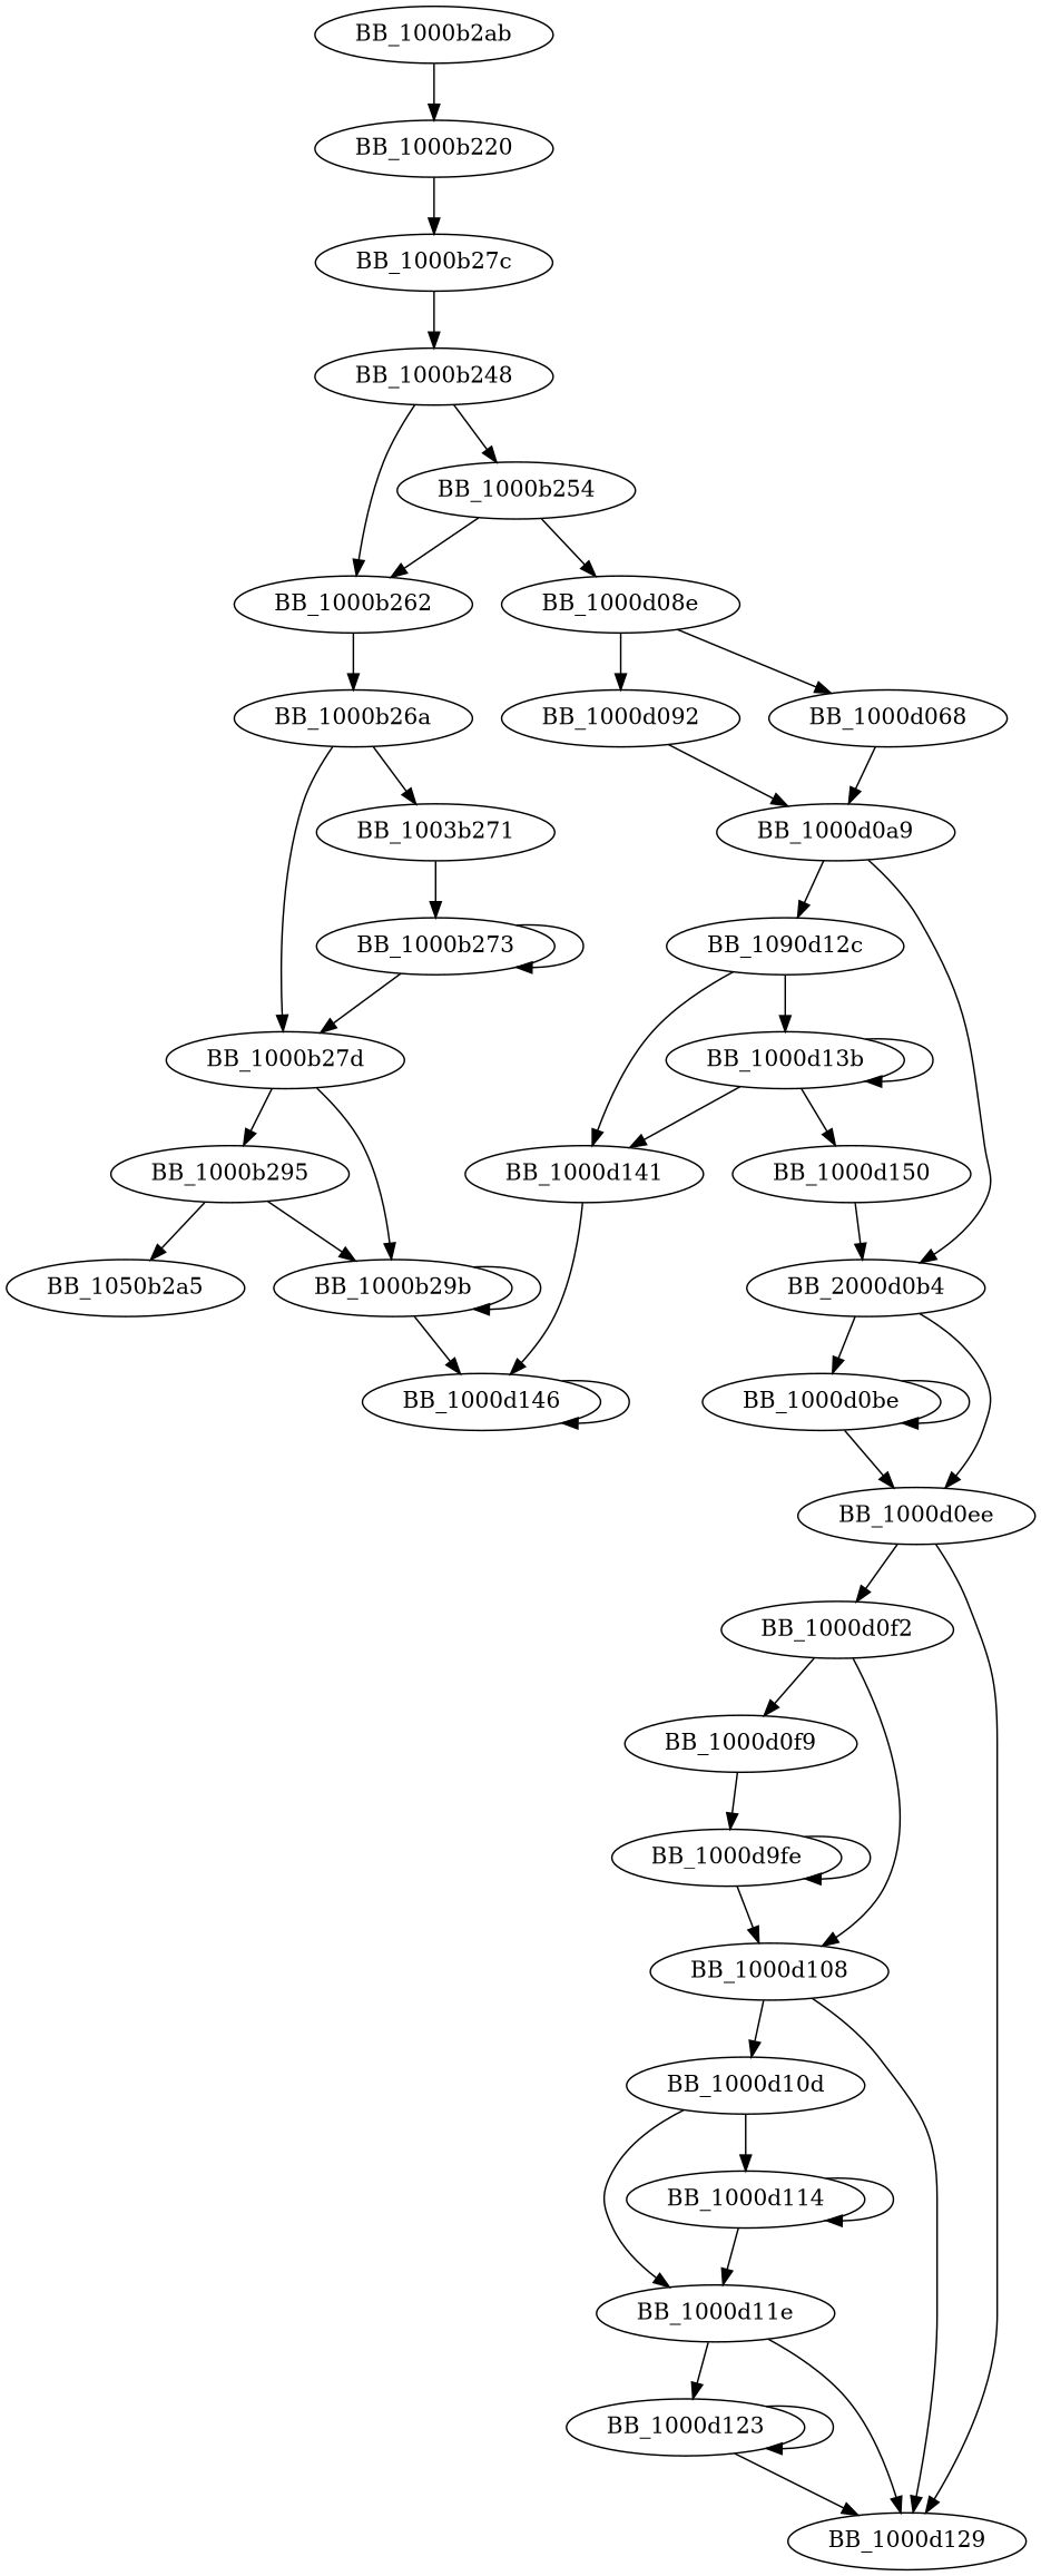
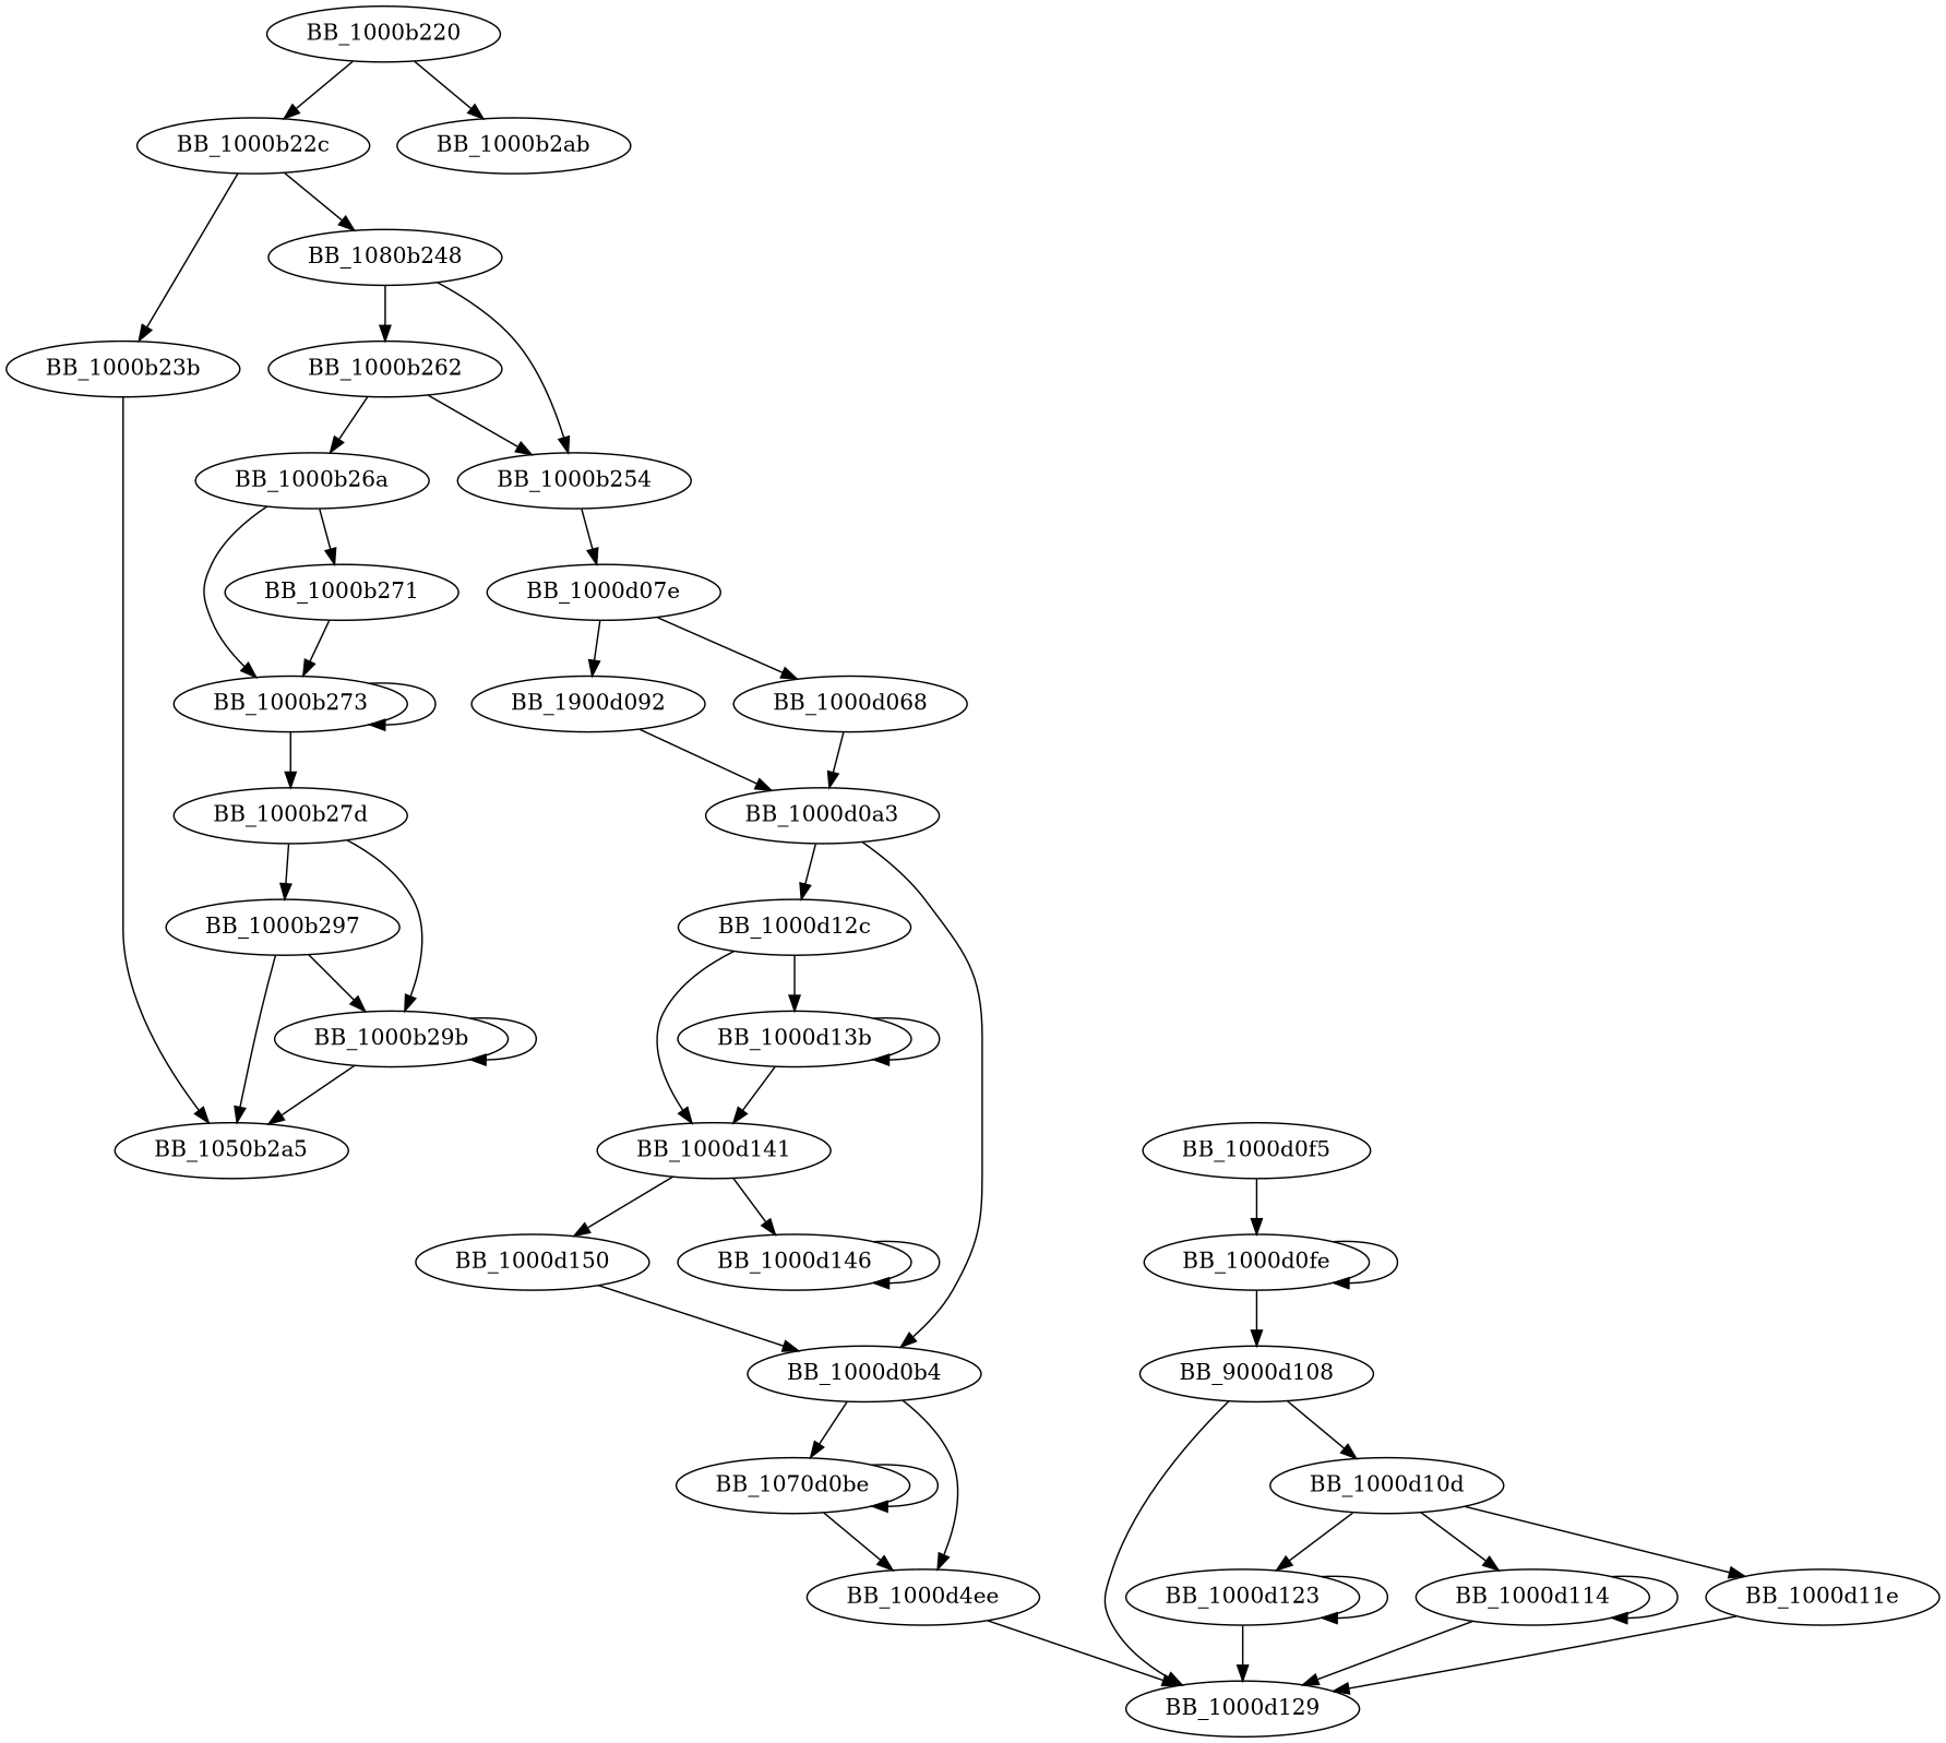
  digraph {
    BB_1000b220
-   BB_1000b22c [label=BB_1000b27c]
+   BB_1000b22c
    BB_1000b2ab
-   BB_1000b248
+   BB_1000b23b
+   BB_1000b248 [label=BB_1080b248]
    n6 [label=BB_1050b2a5]
    BB_1000b254
    BB_1000b262
-   BB_1000d08e
+   BB_1000d08e [label=BB_1000d07e]
    BB_1000b26a
-   BB_1000d092
+   BB_1000d092 [label=BB_1900d092]
    n12 [label=BB_1000d068]
-   BB_1000b271 [label=BB_1003b271]
+   BB_1000b271
    BB_1000b27d
    BB_1000b29b
-   BB_1000d0a9
+   BB_1000d0a9 [label=BB_1000d0a3]
    BB_1000b273
-   BB_1000b295
-   BB_1000d0b4 [label=BB_2000d0b4]
-   BB_1000d12c [label=BB_1090d12c]
-   BB_1000d0be
-   BB_1000d0ee
+   BB_1000b295 [label=BB_1000b297]
+   BB_1000d0b4
+   BB_1000d12c
+   BB_1000d0be [label=BB_1070d0be]
+   BB_1000d0ee [label=BB_1000d4ee]
    BB_1000d13b
    BB_1000d141
-   BB_1000d0f2
    BB_1000d129
    BB_1000d146
    BB_1000d150
-   BB_1000d0f9
-   BB_1000d108
-   BB_1000d0fe [label=BB_1000d9fe]
+   BB_1000d0f9 [label=BB_1000d0f5]
+   BB_1000d108 [label=BB_9000d108]
+   BB_1000d0fe
    BB_1000d10d
    BB_1000d114
    BB_1000d11e
    BB_1000d123
    BB_1000b220 -> BB_1000b22c
-   BB_1000b2ab -> BB_1000b220
+   BB_1000b220 -> BB_1000b2ab
+   BB_1000b22c -> BB_1000b23b
    BB_1000b22c -> BB_1000b248
+   BB_1000b23b -> n6
    BB_1000b248 -> BB_1000b254
    BB_1000b248 -> BB_1000b262
-   BB_1000b254 -> BB_1000b262
+   BB_1000b262 -> BB_1000b254
    BB_1000b254 -> BB_1000d08e
    BB_1000b262 -> BB_1000b26a
    BB_1000d08e -> BB_1000d092
    BB_1000d08e -> n12
    BB_1000b26a -> BB_1000b271
-   BB_1000b26a -> BB_1000b27d
+   BB_1000b26a -> BB_1000b273
    BB_1000d092 -> BB_1000d0a9
    n12 -> BB_1000d0a9
    BB_1000b271 -> BB_1000b273
    BB_1000b27d -> BB_1000b29b
    BB_1000b27d -> BB_1000b295
-   BB_1000b29b -> BB_1000d146
+   BB_1000b29b -> n6
    BB_1000b29b -> BB_1000b29b
    BB_1000d0a9 -> BB_1000d0b4
    BB_1000d0a9 -> BB_1000d12c
    BB_1000b273 -> BB_1000b27d
    BB_1000b273 -> BB_1000b273
    BB_1000b295 -> n6
    BB_1000b295 -> BB_1000b29b
    BB_1000d0b4 -> BB_1000d0be
    BB_1000d0b4 -> BB_1000d0ee
    BB_1000d12c -> BB_1000d13b
    BB_1000d12c -> BB_1000d141
    BB_1000d0be -> BB_1000d0be
    BB_1000d0be -> BB_1000d0ee
-   BB_1000d0ee -> BB_1000d0f2
    BB_1000d0ee -> BB_1000d129
    BB_1000d13b -> BB_1000d13b
    BB_1000d13b -> BB_1000d141
    BB_1000d141 -> BB_1000d146
-   BB_1000d13b -> BB_1000d150
-   BB_1000d0f2 -> BB_1000d0f9
-   BB_1000d0f2 -> BB_1000d108
+   BB_1000d141 -> BB_1000d150
    BB_1000d146 -> BB_1000d146
    BB_1000d150 -> BB_1000d0b4
    BB_1000d0f9 -> BB_1000d0fe
    BB_1000d108 -> BB_1000d129
    BB_1000d108 -> BB_1000d10d
    BB_1000d0fe -> BB_1000d108
    BB_1000d0fe -> BB_1000d0fe
    BB_1000d10d -> BB_1000d114
    BB_1000d10d -> BB_1000d11e
    BB_1000d114 -> BB_1000d114
-   BB_1000d114 -> BB_1000d11e
+   BB_1000d114 -> BB_1000d129
    BB_1000d11e -> BB_1000d129
-   BB_1000d11e -> BB_1000d123
+   BB_1000d10d -> BB_1000d123
    BB_1000d123 -> BB_1000d129
    BB_1000d123 -> BB_1000d123
  }
